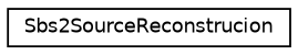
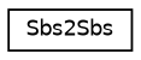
  digraph {
    rankdir=TB
-   n1 [color=black fillcolor=white fontname=Helvetica fontsize=10 height=0.2 label=Sbs2SourceReconstrucion shape=record style=filled width=0.4]
+   n1 [color=black fillcolor=white fontname=Helvetica fontsize=10 height=0.2 label=Sbs2Sbs shape=record style=filled width=0.4]
  }
